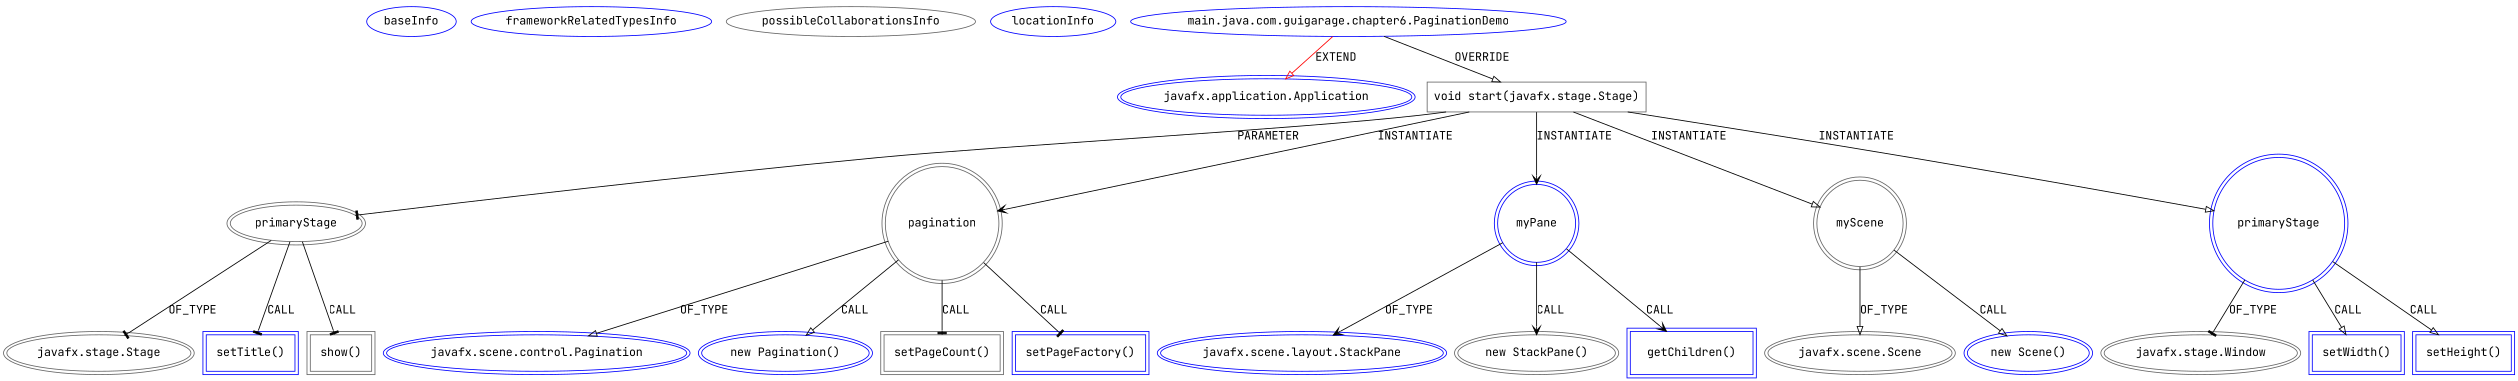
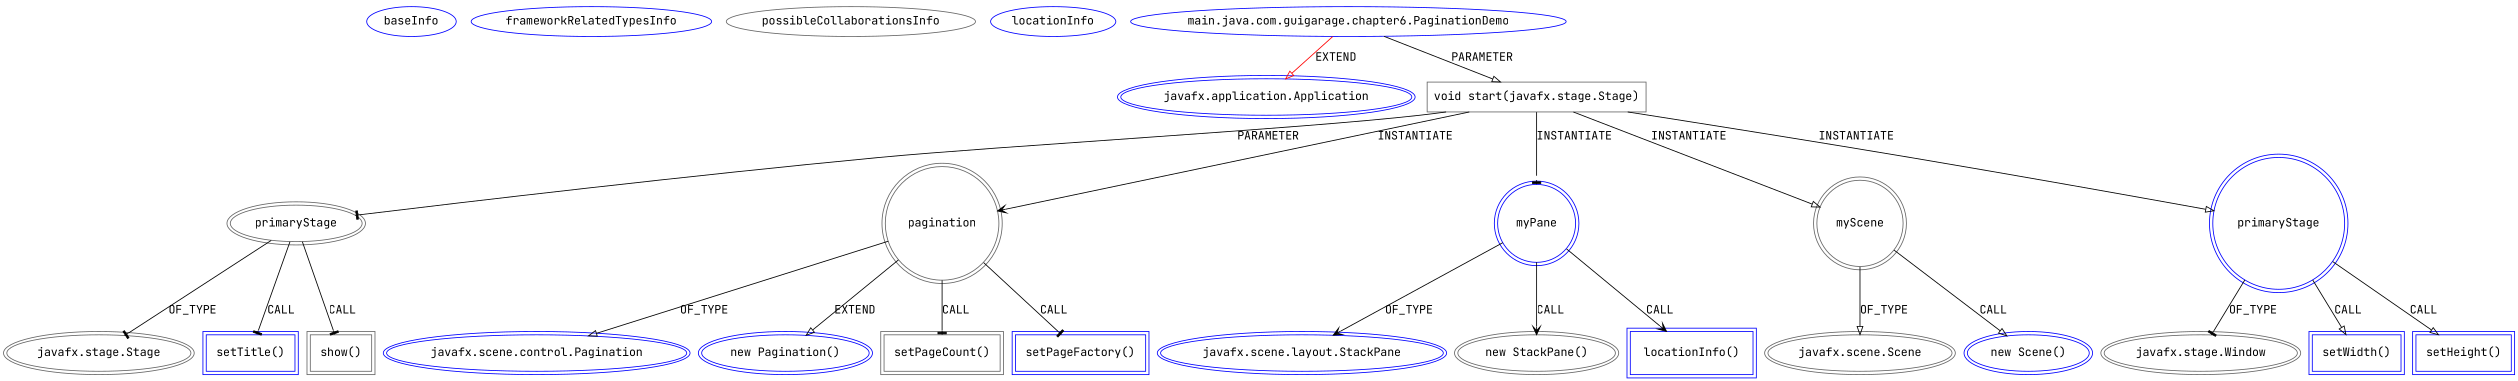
  digraph {
    fontname="JetBrains Mono"
    node [color=blue fontname="JetBrains Mono" isFrameworkType=true vertexType=INSIDE_CALL peripheries=2]
    edge [arrowhead=onormal fontname="JetBrains Mono"]
    baseInfo [category=extension_graph graphId=2893 isAnonymous=false possibleRelation=false isFrameworkType="" vertexType="" peripheries=""]
    frameworkRelatedTypesInfo [0="javafx.application.Application" isFrameworkType="" vertexType="" peripheries=""]
    possibleCollaborationsInfo [color=gray40 isFrameworkType="" vertexType="" peripheries=""]
    locationInfo [contextSignature=PaginationDemo filePath="/guigarage-mastering-javafx-controls/mastering-javafx-controls-master/src/main/java/com/guigarage/chapter6/PaginationDemo.java" graphId=2893 projectName="guigarage-mastering-javafx-controls" isFrameworkType="" vertexType="" peripheries=""]
    n5 [isFrameworkType=false label="main.java.com.guigarage.chapter6.PaginationDemo" vertexType=ROOT_CLIENT_CLASS_DECLARATION peripheries=""]
    n6 [label="javafx.application.Application" vertexType=FRAMEWORK_CLASS_TYPE]
    n7 [color=gray40 isFrameworkType=false label="void start(javafx.stage.Stage)" shape=box vertexType=OVERRIDING_METHOD_DECLARATION peripheries=""]
    n8 [color=gray40 label=primaryStage vertexType=PARAMETER_DECLARATION]
    n9 [color=gray40 label=pagination shape=circle vertexType=VARIABLE_EXPRESION]
    n10 [label=myPane shape=circle vertexType=VARIABLE_EXPRESION]
    n11 [color=gray40 label=myScene shape=circle vertexType=VARIABLE_EXPRESION]
    n12 [label=primaryStage shape=circle vertexType=VARIABLE_EXPRESION]
    n13 [color=gray40 label="javafx.stage.Stage" vertexType=FRAMEWORK_CLASS_TYPE]
    n14 [label="setTitle()" shape=box]
    n15 [color=gray40 label="show()" shape=box]
    n16 [label="javafx.scene.control.Pagination" vertexType=FRAMEWORK_CLASS_TYPE]
    n17 [label="new Pagination()" vertexType=CONSTRUCTOR_CALL]
    n18 [color=gray40 label="setPageCount()" shape=box]
    n19 [label="setPageFactory()" shape=box]
    n20 [label="javafx.scene.layout.StackPane" vertexType=FRAMEWORK_CLASS_TYPE]
    n21 [color=gray40 label="new StackPane()" vertexType=CONSTRUCTOR_CALL]
-   n22 [label="getChildren()" shape=box]
+   n22 [label="locationInfo()" shape=box]
    n23 [color=gray40 label="javafx.scene.Scene" vertexType=FRAMEWORK_CLASS_TYPE]
    n24 [label="new Scene()" vertexType=CONSTRUCTOR_CALL]
    n25 [color=gray40 label="javafx.stage.Window" vertexType=FRAMEWORK_CLASS_TYPE]
    n26 [label="setWidth()" shape=box]
    n27 [label="setHeight()" shape=box]
    n5 -> n6 [color=red label=EXTEND]
-   n5 -> n7 [label=OVERRIDE]
+   n5 -> n7 [label=PARAMETER]
    n7 -> n8 [arrowhead=tee label=PARAMETER]
    n7 -> n9 [arrowhead=vee label=INSTANTIATE]
-   n7 -> n10 [arrowhead=vee label=INSTANTIATE]
+   n7 -> n10 [arrowhead=tee label=INSTANTIATE]
    n7 -> n11 [label=INSTANTIATE]
    n7 -> n12 [label=INSTANTIATE]
    n8 -> n13 [arrowhead=tee label=OF_TYPE]
    n8 -> n14 [arrowhead=tee label=CALL]
    n8 -> n15 [arrowhead=tee label=CALL]
    n9 -> n16 [label=OF_TYPE]
-   n9 -> n17 [label=CALL]
+   n9 -> n17 [label=EXTEND]
    n9 -> n18 [arrowhead=tee label=CALL]
    n9 -> n19 [arrowhead=tee label=CALL]
    n10 -> n20 [arrowhead=vee label=OF_TYPE]
    n10 -> n21 [arrowhead=vee label=CALL]
    n10 -> n22 [arrowhead=vee label=CALL]
    n11 -> n23 [label=OF_TYPE]
    n11 -> n24 [label=CALL]
    n12 -> n25 [arrowhead=tee label=OF_TYPE]
    n12 -> n26 [label=CALL]
    n12 -> n27 [label=CALL]
  }
